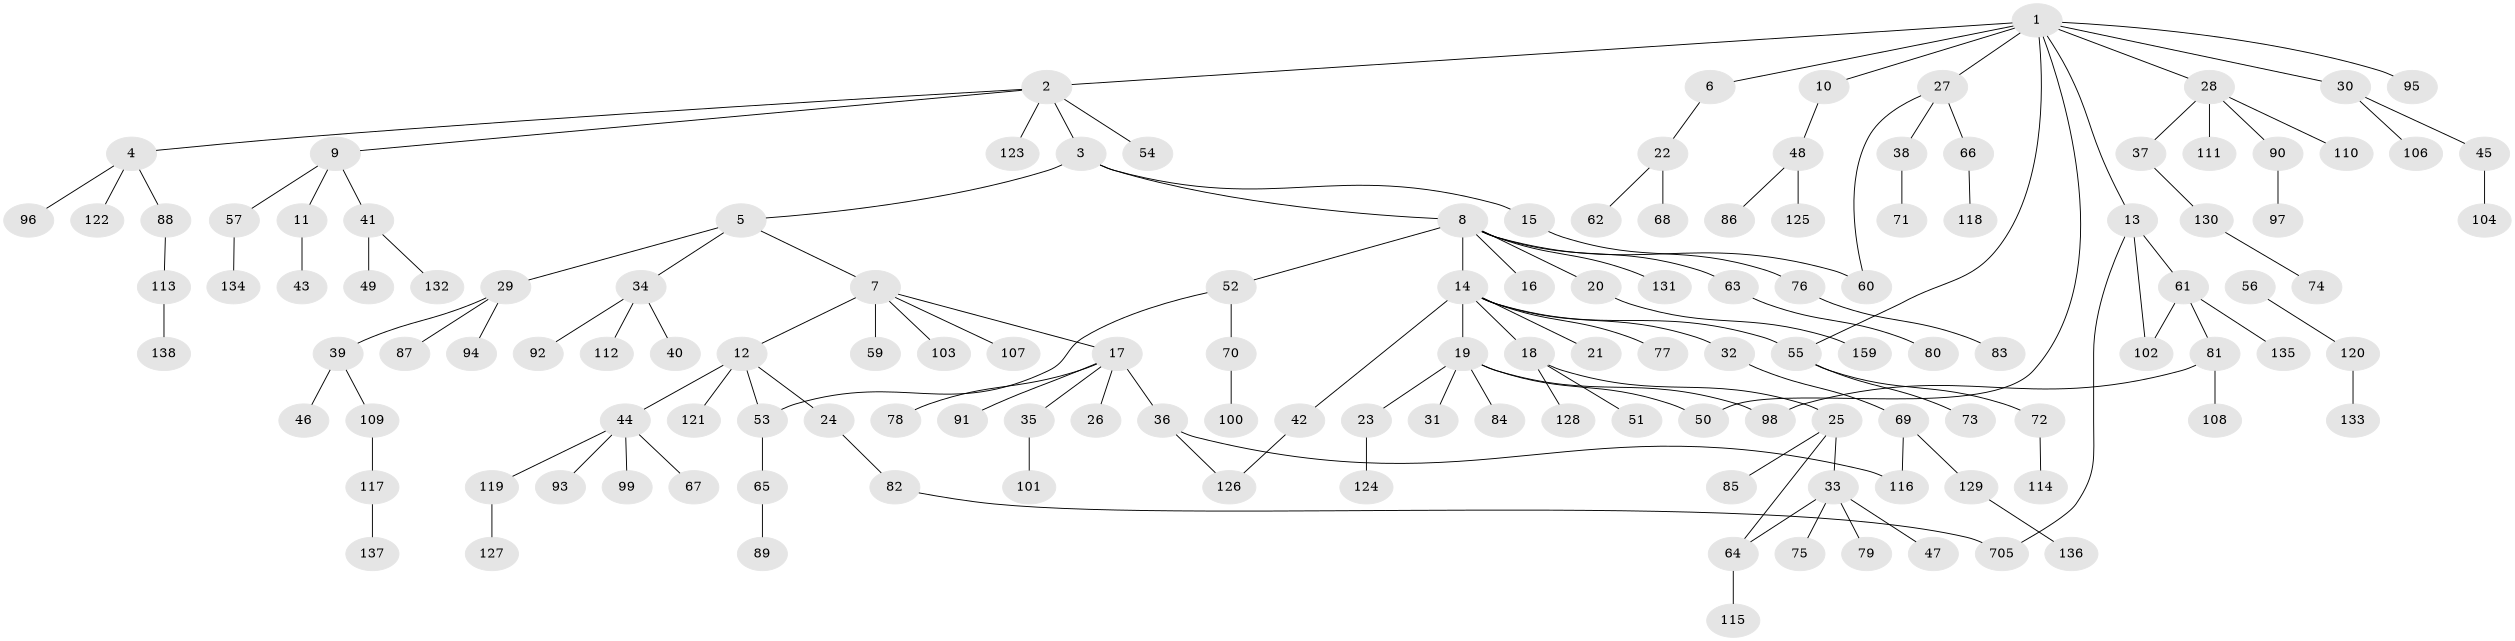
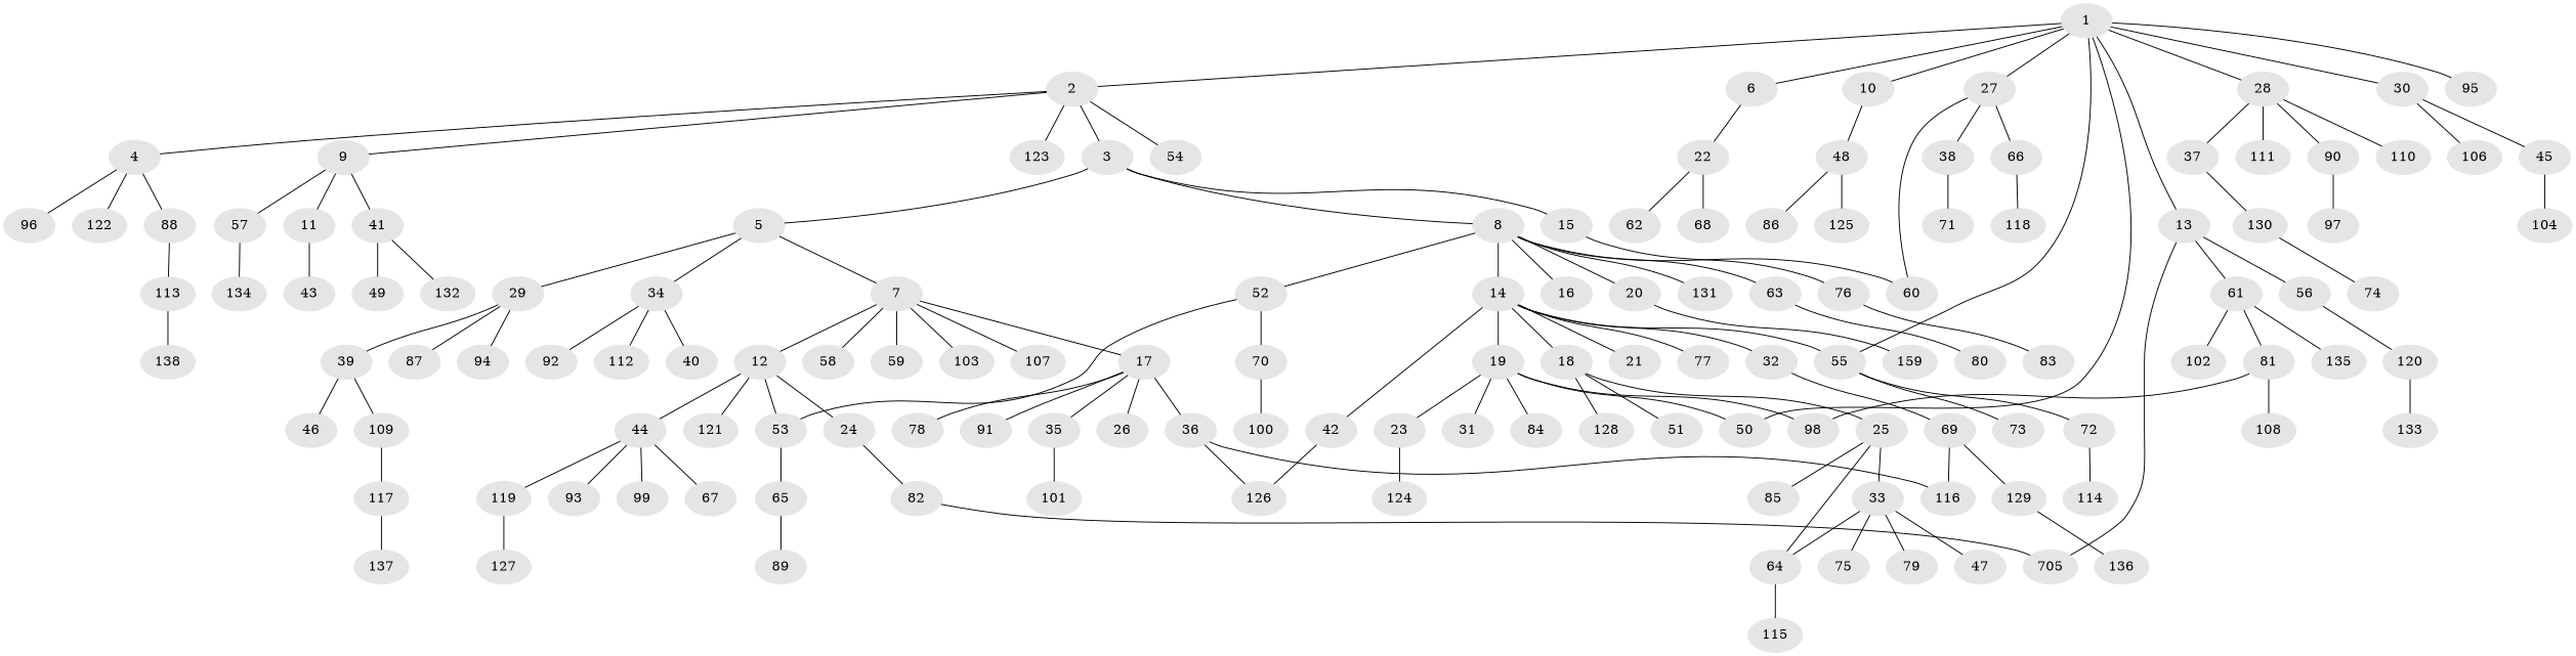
  graph {
    node [color=gray90 style=filled]
    1
    2
    6
    10
    13
    27
    28
    30
    50
    55
    95
    3
    4
    9
    54
    123
    22
    48
    56
    61
    n21 [label=705]
    60
    38
    66
    37
    90
    110
    111
    45
    106
    72
    73
    5
    8
    15
    88
    96
    122
    11
    41
    57
    7
    29
    34
    14
    16
    20
    52
    63
    131
    76
    113
    12
    17
+   58
    59
    103
    107
    39
    87
    94
    40
    92
    112
    62
    68
    24
    44
    53
    121
    26
    35
    36
    78
    91
    18
    19
    21
    32
    42
    77
    n82 [label=159]
    70
    80
    43
    49
    132
    134
    86
    125
    82
    67
    93
    99
    119
    65
    120
    81
    102
    135
    25
    51
    128
    23
    31
    84
    98
    69
    126
    83
    101
    116
    33
    64
    85
    124
    47
    75
    79
    115
    71
    118
    130
    97
    46
    109
    104
    129
    74
    117
    127
    100
    89
    114
    133
    108
    136
    138
    137
    1 -- 2
    1 -- 6
    1 -- 10
    1 -- 13
    1 -- 27
    1 -- 28
    1 -- 30
    1 -- 50
    1 -- 55
    1 -- 95
    2 -- 3
    2 -- 4
    2 -- 9
    2 -- 54
    2 -- 123
    6 -- 22
    10 -- 48
-   13 -- 102
+   13 -- 56
    13 -- 61
    13 -- n21
    27 -- 60
    27 -- 38
    27 -- 66
    28 -- 37
    28 -- 90
    28 -- 110
    28 -- 111
    30 -- 45
    30 -- 106
    55 -- 72
    55 -- 73
    3 -- 5
    3 -- 8
    3 -- 15
    4 -- 88
    4 -- 96
    4 -- 122
    9 -- 11
    9 -- 41
    9 -- 57
    22 -- 62
    22 -- 68
    48 -- 86
    48 -- 125
    56 -- 120
    61 -- 81
    61 -- 102
    61 -- 135
    38 -- 71
    66 -- 118
    37 -- 130
    90 -- 97
    45 -- 104
    72 -- 114
    5 -- 7
    5 -- 29
    5 -- 34
    8 -- 60
    8 -- 14
    8 -- 16
    8 -- 20
    8 -- 52
    8 -- 63
    8 -- 131
    15 -- 76
    88 -- 113
    11 -- 43
    41 -- 49
    41 -- 132
    57 -- 134
    7 -- 12
    7 -- 17
+   7 -- 58
    7 -- 59
    7 -- 103
    7 -- 107
    29 -- 39
    29 -- 87
    29 -- 94
    34 -- 40
    34 -- 92
    34 -- 112
    14 -- 55
    14 -- 18
    14 -- 19
    14 -- 21
    14 -- 32
    14 -- 42
    14 -- 77
    20 -- n82
    52 -- 53
    52 -- 70
    63 -- 80
    76 -- 83
    113 -- 138
    12 -- 24
    12 -- 44
    12 -- 53
    12 -- 121
    17 -- 26
    17 -- 35
    17 -- 36
    17 -- 78
    17 -- 91
    39 -- 46
    39 -- 109
    24 -- 82
    44 -- 67
    44 -- 93
    44 -- 99
    44 -- 119
    53 -- 65
    35 -- 101
    36 -- 126
    36 -- 116
    18 -- 25
    18 -- 51
    18 -- 128
    19 -- 50
    19 -- 23
    19 -- 31
    19 -- 84
    19 -- 98
    32 -- 69
    42 -- 126
    70 -- 100
    82 -- n21
    119 -- 127
    65 -- 89
    120 -- 133
    81 -- 98
    81 -- 108
    25 -- 33
    25 -- 64
    25 -- 85
    23 -- 124
    69 -- 116
    69 -- 129
    33 -- 64
    33 -- 47
    33 -- 75
    33 -- 79
    64 -- 115
    130 -- 74
    109 -- 117
    129 -- 136
    117 -- 137
  }
